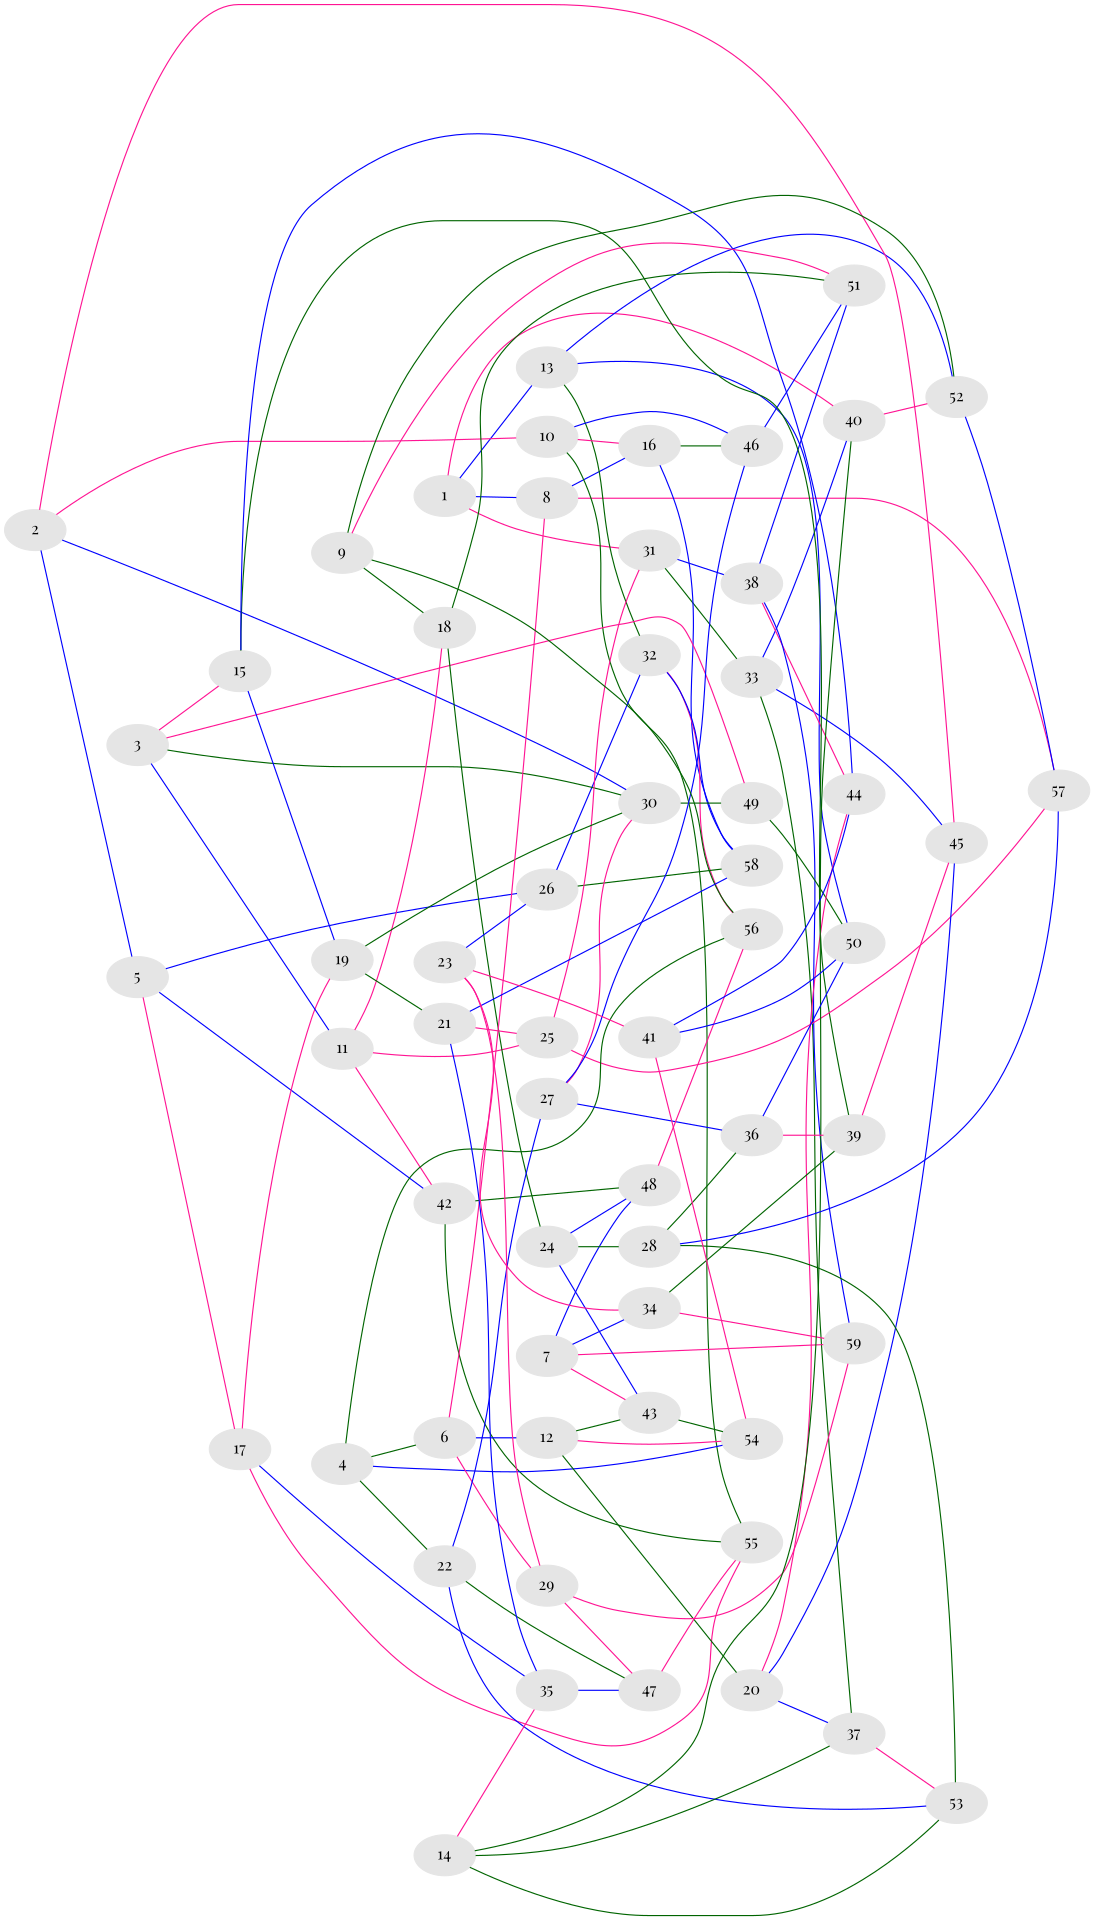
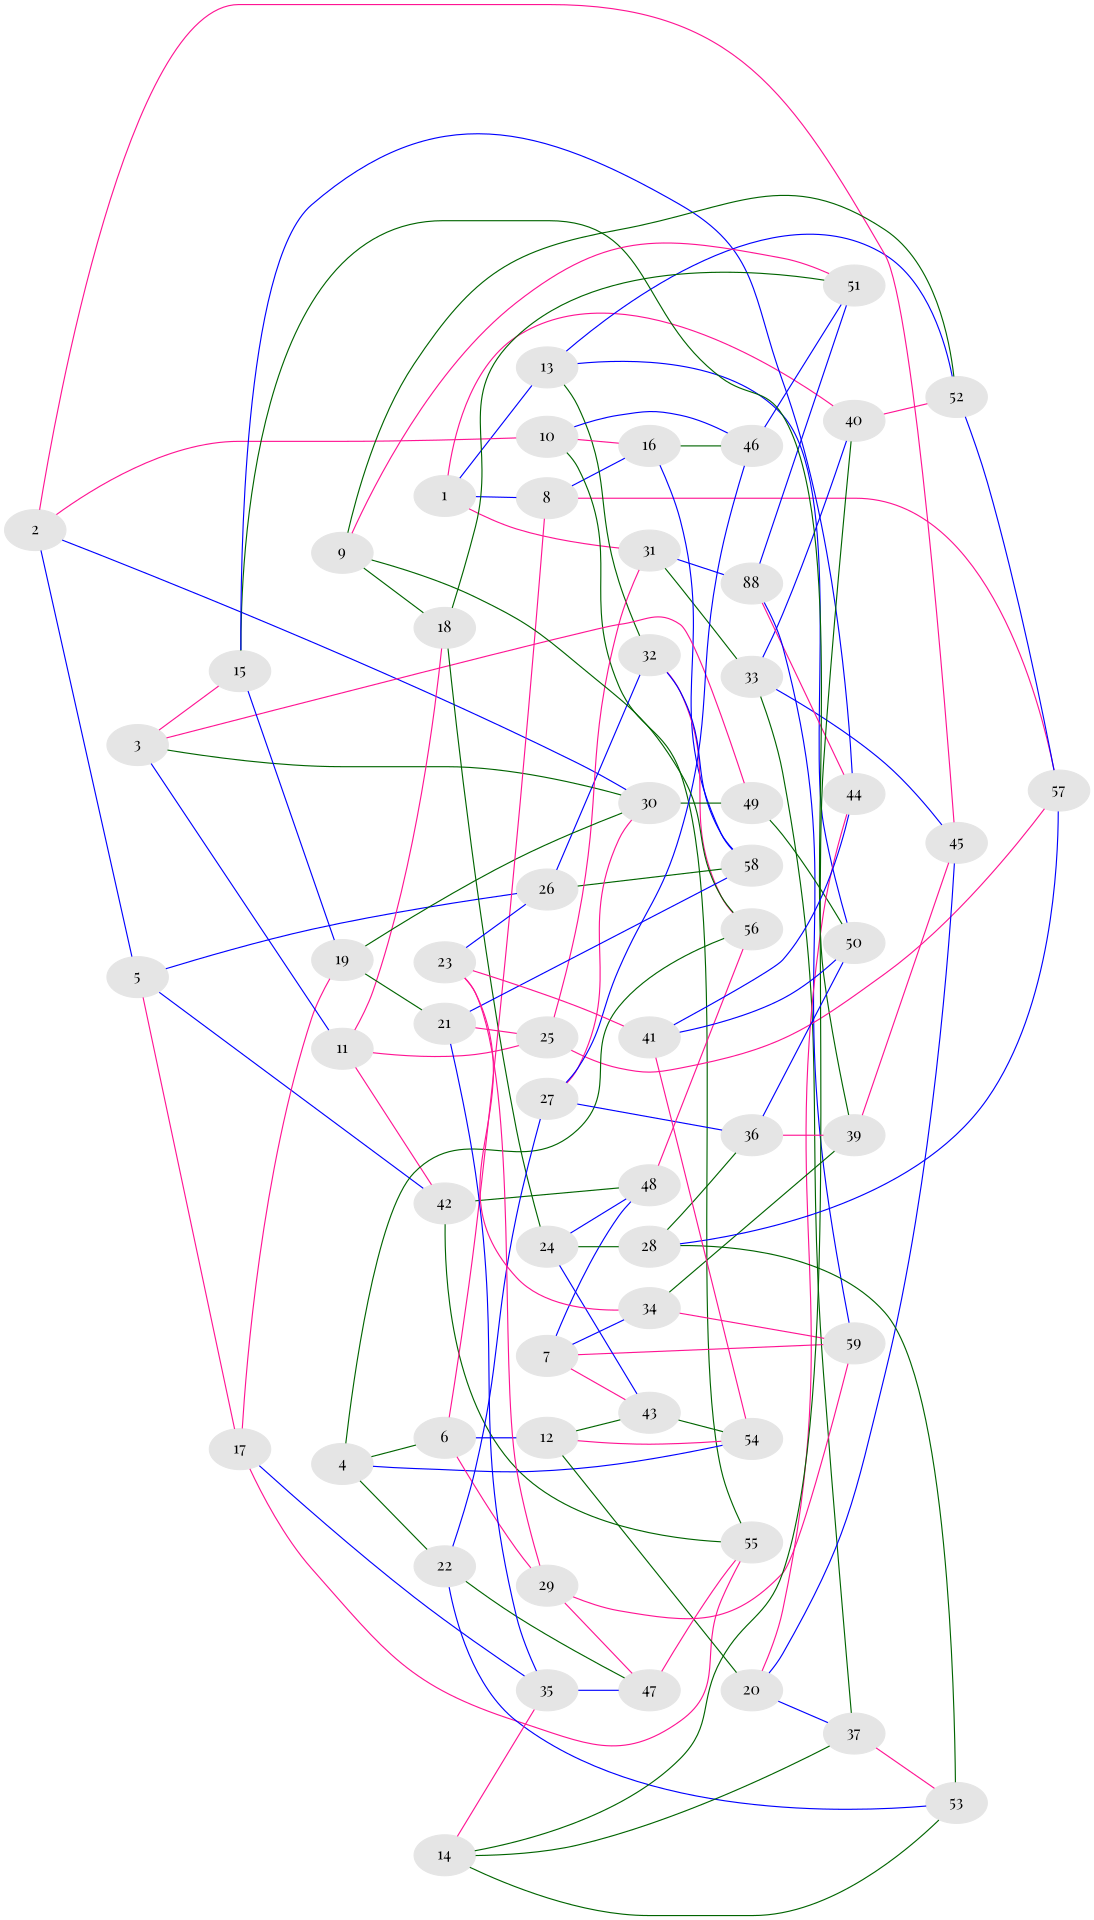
  graph {
    fontname="Playfair Display"
    rankdir=LR
    node [color=gray90 fontname="Playfair Display" style=filled]
    edge [color=blue fontname="Playfair Display"]
    1
    8
    13
    31
    40
    16
    57
    52
    32
    50
    33
-   38
+   38 [label=88]
    2
    5
    10
    30
    45
    17
    26
    42
    46
    55
    49
    3
    11
    15
    18
    25
    19
    39
    44
    4
    6
    22
    54
    56
    12
    29
    53
    27
    47
    35
    58
    48
    43
    20
    59
    7
    34
    9
    51
    24
    37
    14
    21
    28
    36
    23
    41
    1 -- 8
    1 -- 13
    1 -- 31 [color=deeppink]
    1 -- 40 [color=deeppink]
    8 -- 16
    8 -- 57 [color=deeppink]
    13 -- 52
    13 -- 32 [color=darkgreen]
    13 -- 50
    31 -- 33 [color=darkgreen]
    31 -- 38
    40 -- 52 [color=deeppink]
    16 -- 46 [color=darkgreen]
    16 -- 58
    52 -- 57
    32 -- 56 [color=deeppink]
    32 -- 58
    33 -- 40
    33 -- 45
    33 -- 37 [color=darkgreen]
    38 -- 44 [color=deeppink]
    38 -- 59
    38 -- 51
    2 -- 5
    2 -- 10 [color=deeppink]
    2 -- 30
    2 -- 45 [color=deeppink]
    5 -- 17 [color=deeppink]
    5 -- 26
    5 -- 42
    10 -- 16 [color=deeppink]
    10 -- 46
    10 -- 55 [color=darkgreen]
    30 -- 49 [color=darkgreen]
    17 -- 55 [color=deeppink]
    17 -- 19 [color=deeppink]
    17 -- 35
    26 -- 32
    26 -- 58 [color=darkgreen]
    42 -- 55 [color=darkgreen]
    42 -- 48 [color=darkgreen]
    46 -- 51
    49 -- 50 [color=darkgreen]
    3 -- 30 [color=darkgreen]
    3 -- 49 [color=deeppink]
    3 -- 11
    3 -- 15 [color=deeppink]
    11 -- 42 [color=deeppink]
    11 -- 18 [color=deeppink]
    11 -- 25 [color=deeppink]
    15 -- 19
    15 -- 39 [color=darkgreen]
    15 -- 44
    18 -- 51 [color=darkgreen]
    18 -- 24 [color=darkgreen]
    25 -- 31 [color=deeppink]
    25 -- 57 [color=deeppink]
    19 -- 30 [color=darkgreen]
    19 -- 21 [color=darkgreen]
    39 -- 45 [color=deeppink]
    4 -- 6 [color=darkgreen]
    4 -- 22 [color=darkgreen]
    4 -- 54
    4 -- 56 [color=darkgreen]
    6 -- 8 [color=deeppink]
    6 -- 12
    6 -- 29 [color=deeppink]
    22 -- 53
    22 -- 27
    22 -- 47 [color=darkgreen]
    12 -- 54 [color=deeppink]
    12 -- 43 [color=darkgreen]
    12 -- 20 [color=darkgreen]
    29 -- 47 [color=deeppink]
    29 -- 59 [color=deeppink]
    27 -- 30 [color=deeppink]
    27 -- 46
    27 -- 36
    47 -- 55 [color=deeppink]
    35 -- 47
    48 -- 56 [color=deeppink]
    43 -- 54 [color=darkgreen]
    20 -- 45
    20 -- 44 [color=deeppink]
    20 -- 37
    7 -- 48
    7 -- 43 [color=deeppink]
    7 -- 59 [color=deeppink]
    7 -- 34
    34 -- 39 [color=darkgreen]
    34 -- 59 [color=deeppink]
    9 -- 52 [color=darkgreen]
    9 -- 18 [color=darkgreen]
    9 -- 56 [color=darkgreen]
    9 -- 51 [color=deeppink]
    24 -- 48
    24 -- 43
    24 -- 28 [color=darkgreen]
    37 -- 53 [color=deeppink]
    14 -- 40 [color=darkgreen]
    14 -- 53 [color=darkgreen]
    14 -- 35 [color=deeppink]
    14 -- 37 [color=darkgreen]
    21 -- 25 [color=deeppink]
    21 -- 35
    21 -- 58
    28 -- 57
    28 -- 53 [color=darkgreen]
    28 -- 36 [color=darkgreen]
    36 -- 50
    36 -- 39 [color=deeppink]
    23 -- 26
    23 -- 29 [color=deeppink]
    23 -- 34 [color=deeppink]
    23 -- 41 [color=deeppink]
    41 -- 50
    41 -- 44
    41 -- 54 [color=deeppink]
  }
